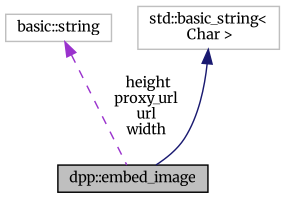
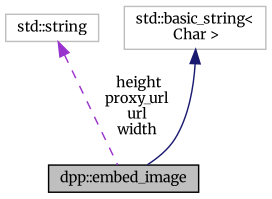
  digraph {
    fontname=Merriweather
    node [color=grey75 fontname=Merriweather fontsize=10 shape=record]
    edge [dir=back fontname=Merriweather fontsize=10 labelfontname=Helvetica labelfontsize=10]
    n1 [color=black fillcolor=grey75 fontcolor=black height=0.2 label="dpp::embed_image" style=filled width=0.4]
-   n2 [height=0.2 label="basic::string" width=0.4]
+   n2 [height=0.2 label="std::string" width=0.4]
    n3 [height=0.2 label="std::basic_string\<\l Char \>" width=0.4]
    n2 -> n1 [color=darkorchid3 label=" height\nproxy_url\nurl\nwidth" style=dashed]
    n3 -> n1 [color=midnightblue style=solid]
  }
